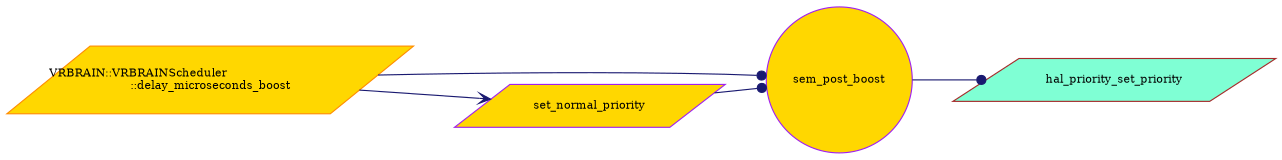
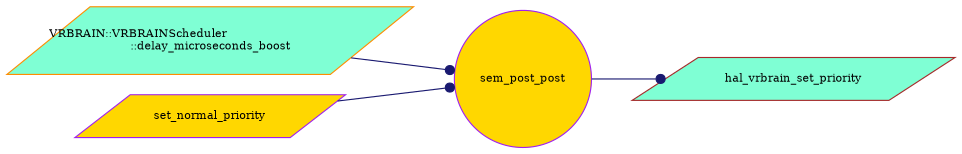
  digraph {
    fontname="DejaVu Serif"
    rankdir=LR
    node [color=purple fillcolor=aquamarine fontname="DejaVu Serif" fontsize=10 shape=parallelogram style=filled]
    edge [arrowhead=dot color=midnightblue fontname="DejaVu Serif" fontsize=10 labelfontname=Helvetica labelfontsize=10 style=solid]
-   n1 [color=darkorange fillcolor=gold fontcolor=black height=0.2 label="VRBRAIN::VRBRAINScheduler\l::delay_microseconds_boost" width=0.4]
-   n2 [fillcolor=gold height=0.2 label=sem_post_boost shape=circle width=0.4]
+   n1 [color=darkorange fontcolor=black height=0.2 label="VRBRAIN::VRBRAINScheduler\l::delay_microseconds_boost" width=0.4]
+   n2 [fillcolor=gold height=0.2 label=sem_post_post shape=circle width=0.4]
    n3 [fillcolor=gold height=0.2 label=set_normal_priority width=0.4]
-   n4 [color=brown height=0.2 label=hal_priority_set_priority width=0.4]
+   n4 [color=brown height=0.2 label=hal_vrbrain_set_priority width=0.4]
    n1 -> n2
-   n1 -> n3 [arrowhead=vee]
    n2 -> n4
    n3 -> n2
  }
